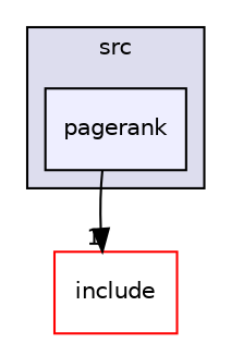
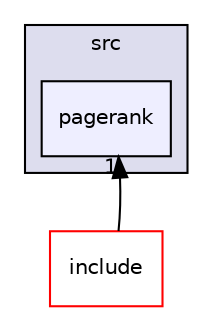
  digraph {
    compound=true
    node [fontname=Helvetica fontsize=10 shape=box style=filled]
    n1 [fillcolor="#eeeeff" label=pagerank pencolor=black]
    n2 [color=red fillcolor=white label=include]
    subgraph cluster_1 {
      bgcolor="#ddddee"
      fontname=Helvetica
      fontsize=10
      label=src
      pencolor=black
      n1
    }
-   n1 -> n2 [headlabel=1 labeldistance=1.5 labelfontname=Helvetica labelfontsize=10]
+   n2 -> n1 [headlabel=1 labeldistance=1.5 labelfontname=Helvetica labelfontsize=10]
  }
